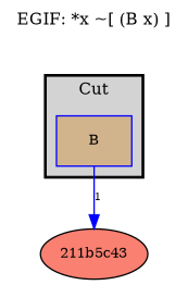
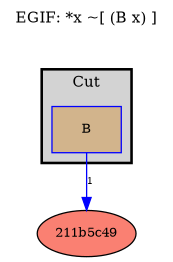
  digraph {
    compound=true
    fontsize=12
    label="EGIF: *x ~[ (B x) ]"
    labelloc=t
    rankdir=TB
    node [fontsize=10 style=filled]
    n1 [fillcolor=tan label=B shape=box color=blue]
-   n2 [fillcolor=salmon label="211b5c43" shape=ellipse color=black]
+   n2 [fillcolor=salmon label="211b5c49" shape=ellipse color=black]
    subgraph cluster_1 {
      color=black
      fillcolor=lightgray
      label=Cut
      penwidth=2
      style=filled
      n1
    }
    n1 -> n2 [color=blue fontsize=8 label=1]
  }
